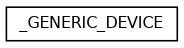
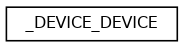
  digraph {
    rankdir=LR
-   n1 [color=black fillcolor=white fontname=Helvetica fontsize=10 height=0.2 label=_GENERIC_DEVICE shape=record style=filled width=0.4]
+   n1 [color=black fillcolor=white fontname=Helvetica fontsize=10 height=0.2 label=_DEVICE_DEVICE shape=record style=filled width=0.4]
  }
